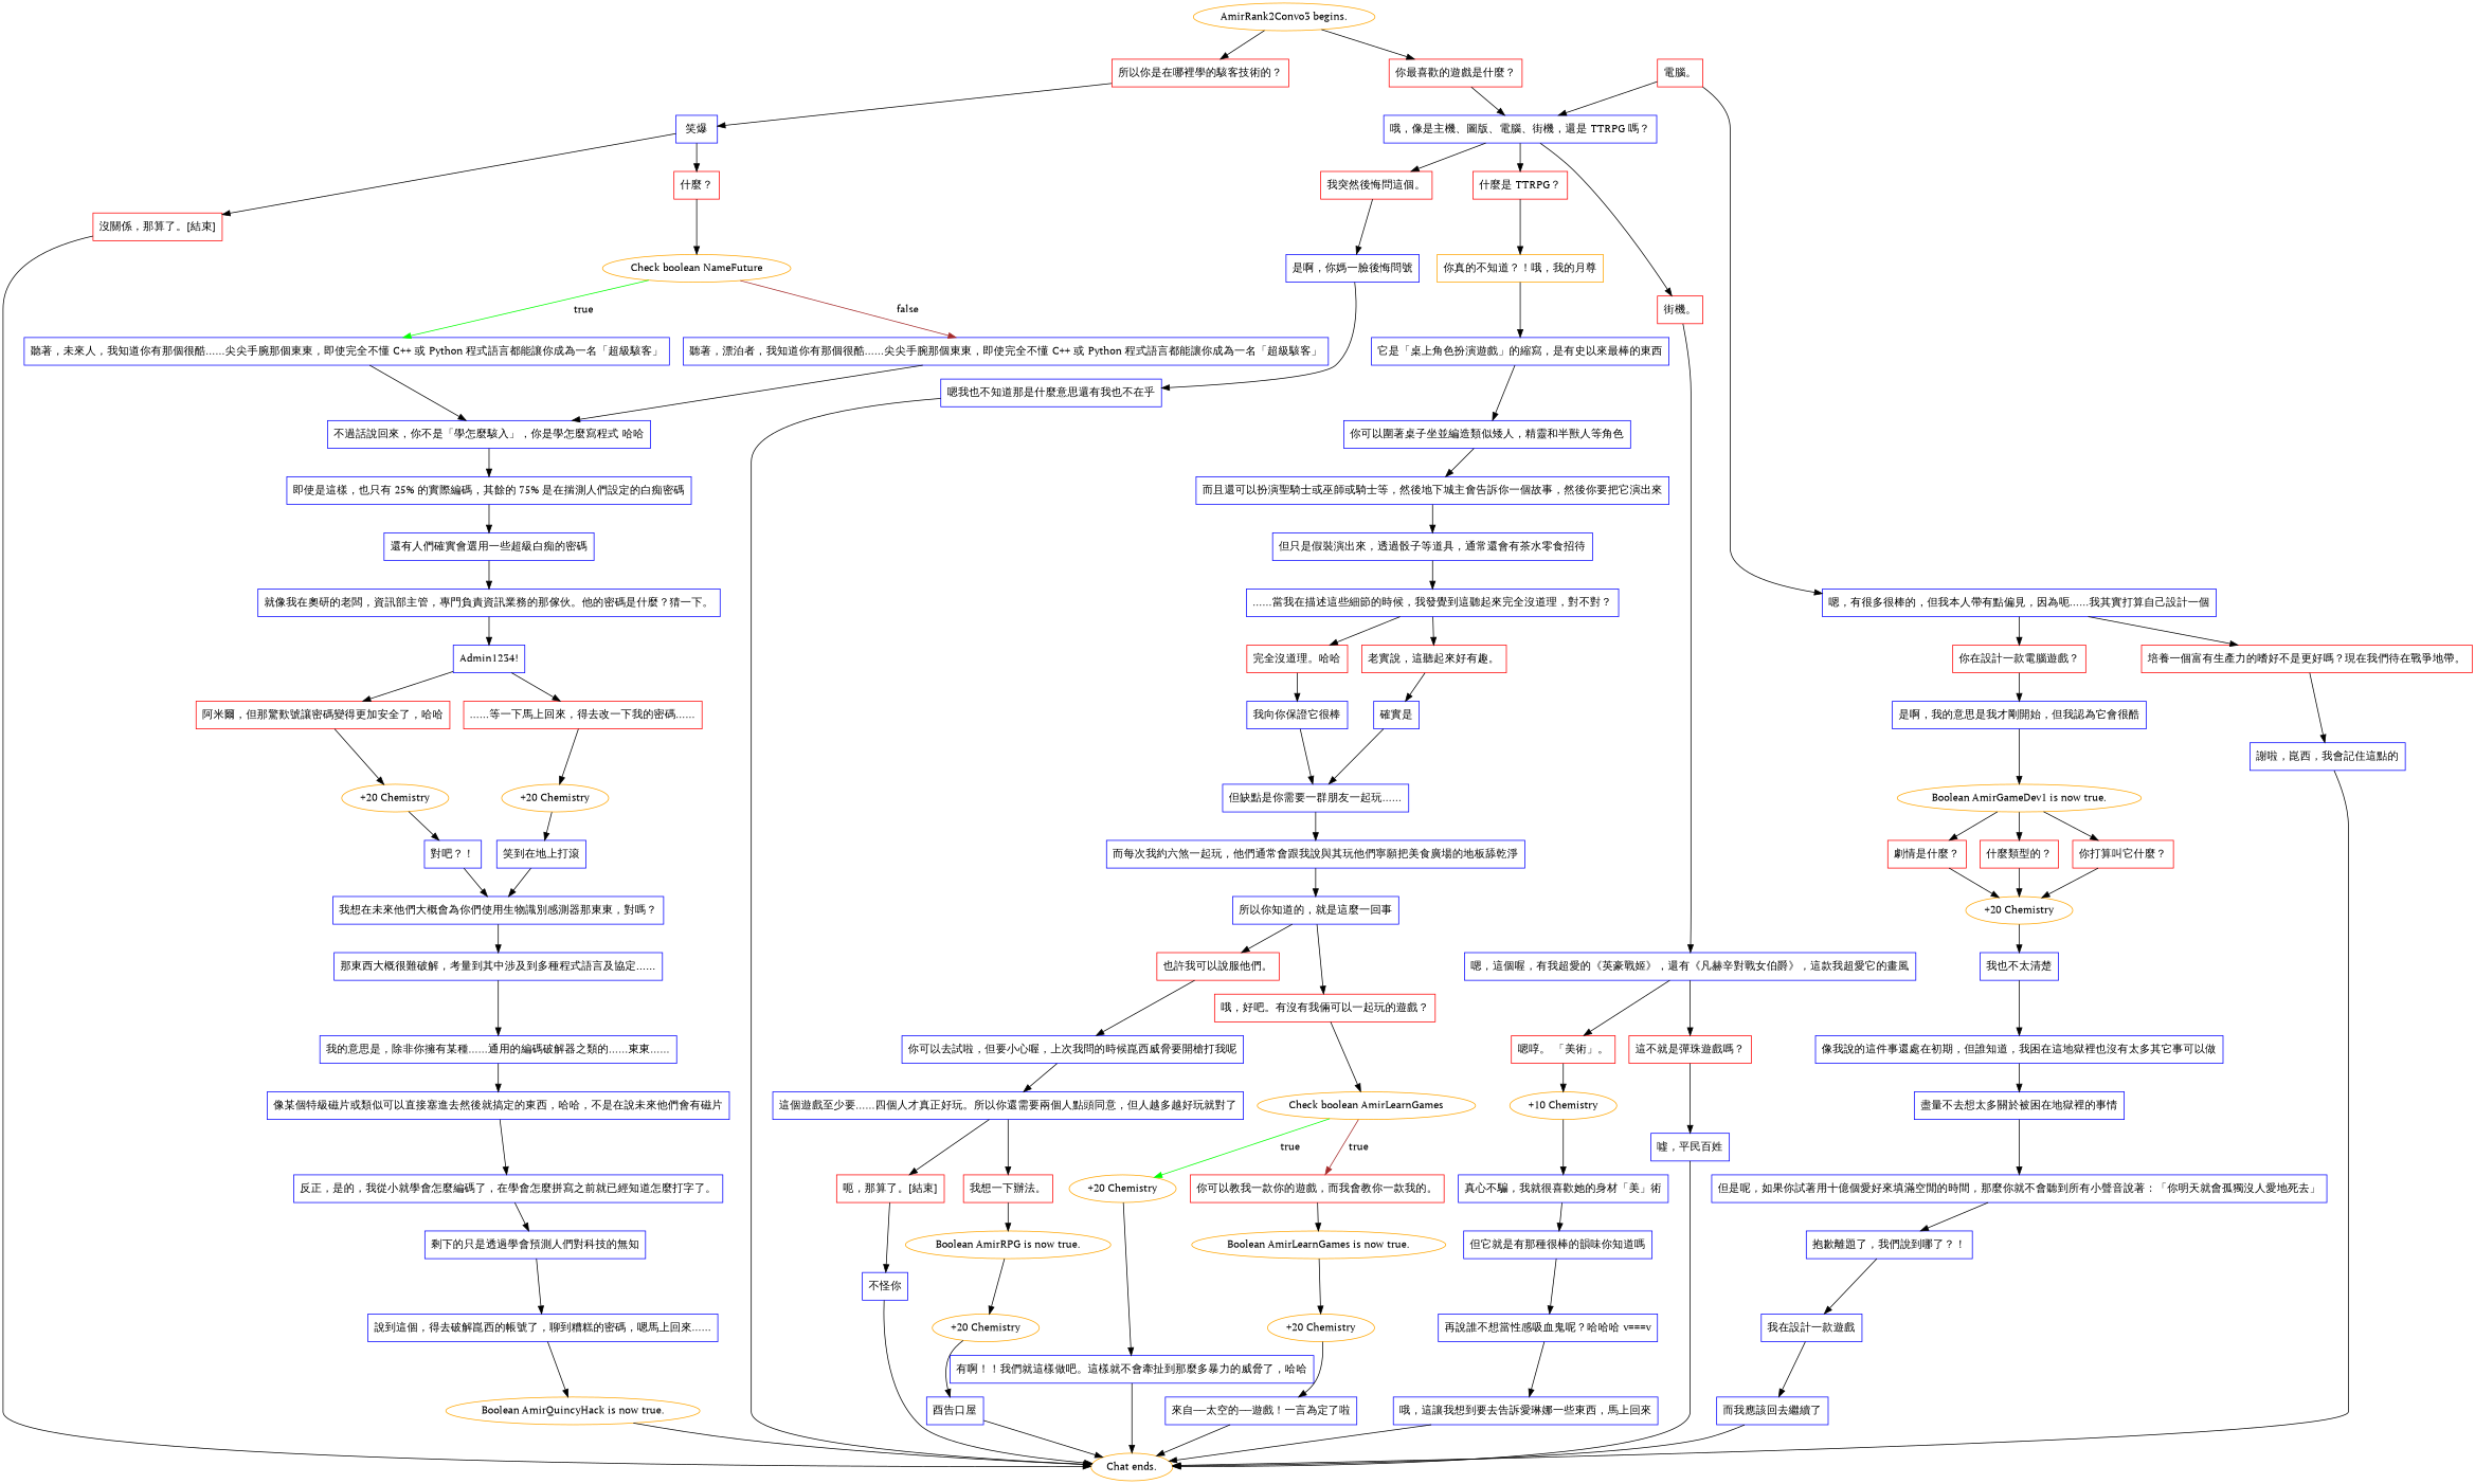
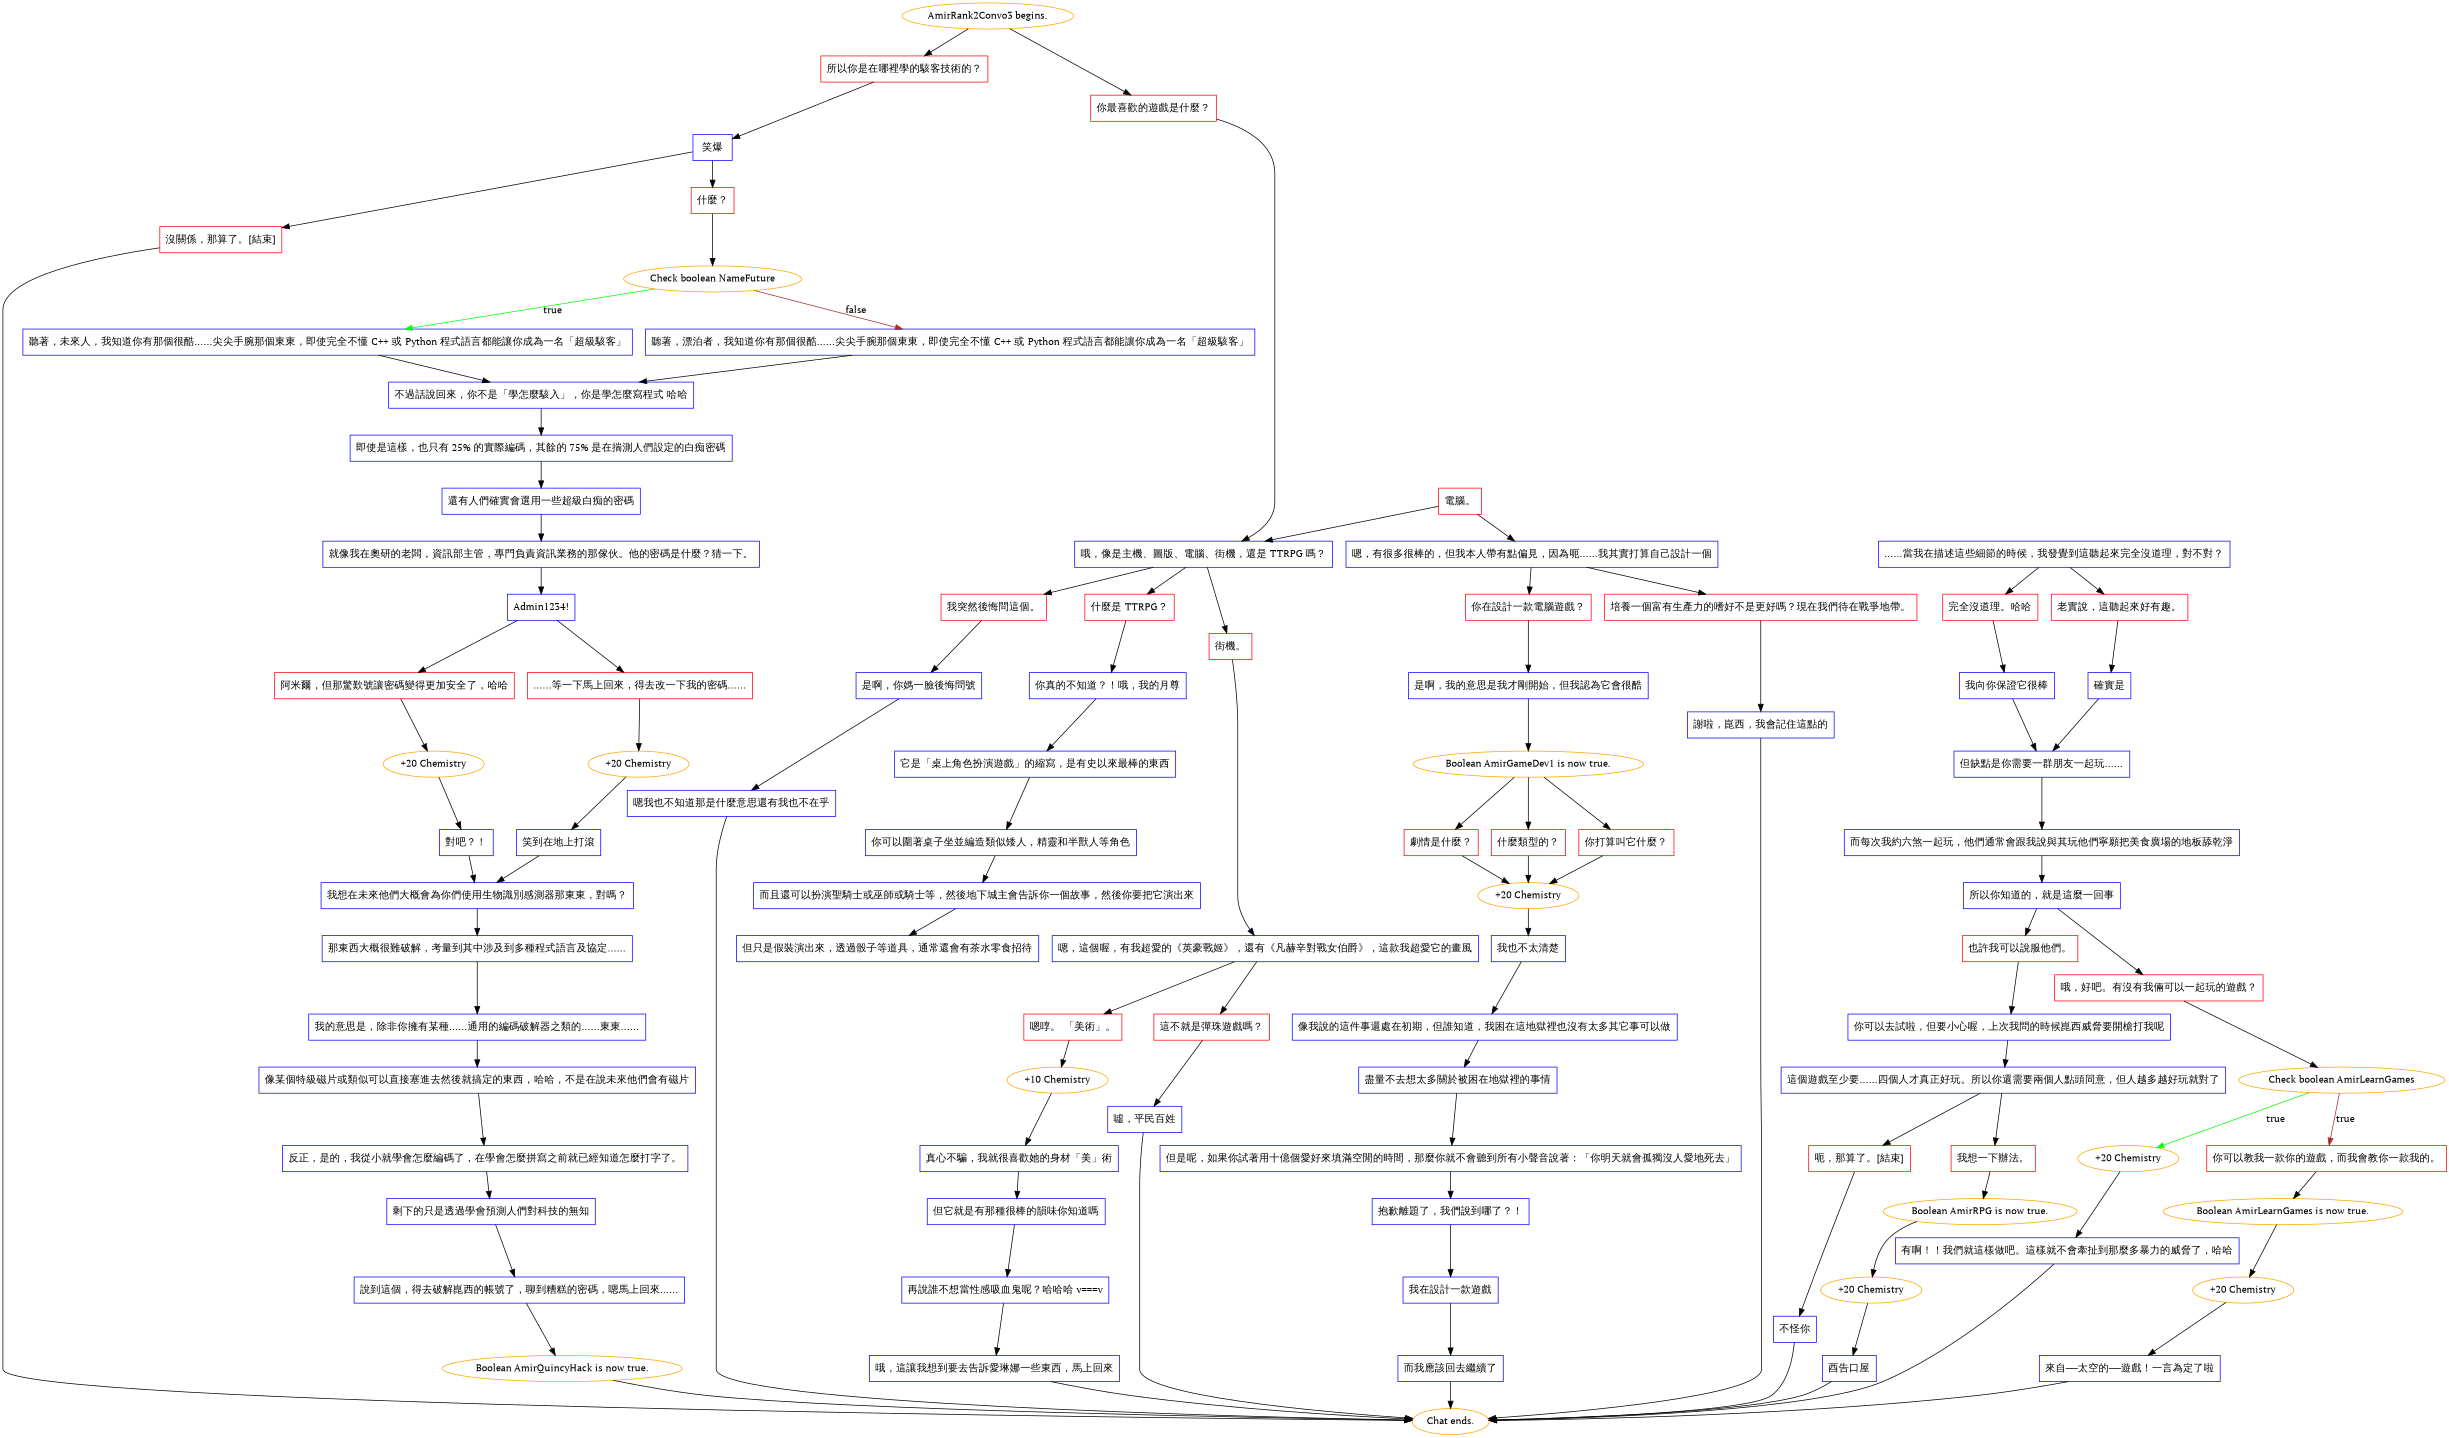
  digraph {
    fontname="PT Serif"
    node [color=blue fontname="PT Serif" shape=box]
    edge [fontname="PT Serif"]
    "AmirRank2Convo3 begins." [color=orange shape=""]
    n2 [color=red label="所以你是在哪裡學的駭客技術的？"]
    n3 [color=red label="你最喜歡的遊戲是什麼？"]
    n4 [label="笑爆"]
    n5 [label="哦，像是主機、圖版、電腦、街機，還是 TTRPG 嗎？"]
    n6 [color=red label="沒關係，那算了。[結束]"]
    n7 [color=red label="什麼？"]
    n8 [color=red label="我突然後悔問這個。"]
    n9 [color=red label="什麼是 TTRPG？"]
    n10 [color=red label="街機。"]
    "Chat ends." [color=orange shape=""]
    n12 [color=orange label="Check boolean NameFuture" shape=""]
    n13 [label="是啊，你媽一臉後悔問號"]
-   n14 [color=orange label="你真的不知道？！哦，我的月尊"]
+   n14 [label="你真的不知道？！哦，我的月尊"]
    n15 [label="嗯，這個喔，有我超愛的《英豪戰姬》，還有《凡赫辛對戰女伯爵》，這款我超愛它的畫風"]
    n16 [color=red label="電腦。"]
    n17 [label="嗯，有很多很棒的，但我本人帶有點偏見，因為呃……我其實打算自己設計一個"]
    n18 [label="聽著，未來人，我知道你有那個很酷……尖尖手腕那個東東，即使完全不懂 C++ 或 Python 程式語言都能讓你成為一名「超級駭客」"]
    n19 [label="聽著，漂泊者，我知道你有那個很酷……尖尖手腕那個東東，即使完全不懂 C++ 或 Python 程式語言都能讓你成為一名「超級駭客」"]
    n20 [label="嗯我也不知道那是什麼意思還有我也不在乎"]
    n21 [label="它是「桌上角色扮演遊戲」的縮寫，是有史以來最棒的東西"]
    n22 [color=red label="嗯啍。 「美術」。"]
    n23 [color=red label="這不就是彈珠遊戲嗎？"]
    n24 [color=red label="你在設計一款電腦遊戲？"]
    n25 [color=red label="培養一個富有生產力的嗜好不是更好嗎？現在我們待在戰爭地帶。"]
    n26 [label="不過話說回來，你不是「學怎麼駭入」，你是學怎麼寫程式 哈哈"]
    n27 [label="你可以圍著桌子坐並編造類似矮人，精靈和半獸人等角色"]
    n28 [color=orange label="+10 Chemistry" shape=""]
    n29 [label="噓，平民百姓"]
    n30 [label="是啊，我的意思是我才剛開始，但我認為它會很酷"]
    n31 [label="謝啦，崑西，我會記住這點的"]
    n32 [label="即使是這樣，也只有 25% 的實際編碼，其餘的 75% 是在揣測人們設定的白痴密碼"]
    n33 [label="而且還可以扮演聖騎士或巫師或騎士等，然後地下城主會告訴你一個故事，然後你要把它演出來"]
    n34 [label="真心不騙，我就很喜歡她的身材「美」術"]
    n35 [color=orange label="Boolean AmirGameDev1 is now true." shape=""]
    n36 [label="還有人們確實會選用一些超級白痴的密碼"]
    n37 [label="但只是假裝演出來，透過骰子等道具，通常還會有茶水零食招待"]
    n38 [label="但它就是有那種很棒的韻味你知道嗎"]
    n39 [color=red label="劇情是什麼？"]
    n40 [color=red label="什麼類型的？"]
    n41 [color=red label="你打算叫它什麼？"]
    n42 [label="就像我在奧研的老闆，資訊部主管，專門負責資訊業務的那傢伙。他的密碼是什麼？猜一下。"]
    n43 [label="……當我在描述這些細節的時候，我發覺到這聽起來完全沒道理，對不對？"]
    n44 [label="再說誰不想當性感吸血鬼呢？哈哈哈 v===v"]
    n45 [color=orange label="+20 Chemistry" shape=""]
    n46 [label="Admin1234!"]
    n47 [color=red label="完全沒道理。哈哈"]
    n48 [color=red label="老實說，這聽起來好有趣。"]
    n49 [label="哦，這讓我想到要去告訴愛琳娜一些東西，馬上回來"]
    n50 [label="我也不太清楚"]
    n51 [color=red label="阿米爾，但那驚歎號讓密碼變得更加安全了，哈哈"]
    n52 [color=red label="……等一下馬上回來，得去改一下我的密碼……"]
    n53 [label="我向你保證它很棒"]
    n54 [label="確實是"]
    n55 [label="像我說的這件事還處在初期，但誰知道，我困在這地獄裡也沒有太多其它事可以做"]
    n56 [color=orange label="+20 Chemistry" shape=""]
    n57 [color=orange label="+20 Chemistry" shape=""]
    n58 [label="但缺點是你需要一群朋友一起玩……"]
    n59 [label="盡量不去想太多關於被困在地獄裡的事情"]
    n60 [label="對吧？！"]
    n61 [label="笑到在地上打滾"]
    n62 [label="而每次我約六煞一起玩，他們通常會跟我說與其玩他們寧願把美食廣場的地板舔乾淨"]
    n63 [label="但是呢，如果你試著用十億個愛好來填滿空閒的時間，那麼你就不會聽到所有小聲音說著：「你明天就會孤獨沒人愛地死去」"]
    n64 [label="我想在未來他們大概會為你們使用生物識別感測器那東東，對嗎？"]
    n65 [label="所以你知道的，就是這麼一回事"]
    n66 [label="抱歉離題了，我們說到哪了？！"]
    n67 [label="那東西大概很難破解，考量到其中涉及到多種程式語言及協定……"]
    n68 [color=red label="也許我可以說服他們。"]
    n69 [color=red label="哦，好吧。有沒有我倆可以一起玩的遊戲？"]
    n70 [label="我在設計一款遊戲"]
    n71 [label="我的意思是，除非你擁有某種……通用的編碼破解器之類的……東東……"]
    n72 [label="你可以去試啦，但要小心喔，上次我問的時候崑西威脅要開槍打我呢"]
    n73 [color=orange label="Check boolean AmirLearnGames" shape=""]
    n74 [label="而我應該回去繼續了"]
    n75 [label="像某個特級磁片或類似可以直接塞進去然後就搞定的東西，哈哈，不是在說未來他們會有磁片"]
    n76 [label="這個遊戲至少要……四個人才真正好玩。所以你還需要兩個人點頭同意，但人越多越好玩就對了"]
    n77 [color=orange label="+20 Chemistry" shape=""]
    n78 [color=red label="你可以教我一款你的遊戲，而我會教你一款我的。"]
    n79 [label="反正，是的，我從小就學會怎麼編碼了，在學會怎麼拼寫之前就已經知道怎麼打字了。"]
    n80 [color=red label="呃，那算了。[結束]"]
    n81 [color=red label="我想一下辦法。"]
    n82 [label="有啊！！我們就這樣做吧。這樣就不會牽扯到那麼多暴力的威脅了，哈哈"]
    n83 [color=orange label="Boolean AmirLearnGames is now true." shape=""]
    n84 [label="剩下的只是透過學會預測人們對科技的無知"]
    n85 [label="不怪你"]
    n86 [color=orange label="Boolean AmirRPG is now true." shape=""]
    n87 [color=orange label="+20 Chemistry" shape=""]
    n88 [label="說到這個，得去破解崑西的帳號了，聊到糟糕的密碼，嗯馬上回來……"]
    n89 [color=orange label="+20 Chemistry" shape=""]
    n90 [label="來自──太空的──遊戲！一言為定了啦"]
    n91 [color=orange label="Boolean AmirQuincyHack is now true." shape=""]
    n92 [label="酉告口屋"]
    "AmirRank2Convo3 begins." -> n2
    "AmirRank2Convo3 begins." -> n3
    n2 -> n4
    n3 -> n5
    n4 -> n6
    n4 -> n7
    n5 -> n8
    n5 -> n9
    n5 -> n10
    n6 -> "Chat ends."
    n7 -> n12
    n8 -> n13
    n9 -> n14
    n10 -> n15
    n12 -> n18 [color=green label=true]
    n12 -> n19 [color=brown label=false]
    n13 -> n20
    n14 -> n21
    n15 -> n22
    n15 -> n23
    n16 -> n5
    n16 -> n17
    n17 -> n24
    n17 -> n25
    n18 -> n26
    n19 -> n26
    n20 -> "Chat ends."
    n21 -> n27
    n22 -> n28
    n23 -> n29
    n24 -> n30
    n25 -> n31
    n26 -> n32
    n27 -> n33
    n28 -> n34
    n29 -> "Chat ends."
    n30 -> n35
    n31 -> "Chat ends."
    n32 -> n36
    n33 -> n37
    n34 -> n38
    n35 -> n39
    n35 -> n40
    n35 -> n41
    n36 -> n42
-   n37 -> n43
    n38 -> n44
    n39 -> n45
    n40 -> n45
    n41 -> n45
    n42 -> n46
    n43 -> n47
    n43 -> n48
    n44 -> n49
    n45 -> n50
    n46 -> n51
    n46 -> n52
    n47 -> n53
    n48 -> n54
    n49 -> "Chat ends."
    n50 -> n55
    n51 -> n56
    n52 -> n57
    n53 -> n58
    n54 -> n58
    n55 -> n59
    n56 -> n60
    n57 -> n61
    n58 -> n62
    n59 -> n63
    n60 -> n64
    n61 -> n64
    n62 -> n65
    n63 -> n66
    n64 -> n67
    n65 -> n68
    n65 -> n69
    n66 -> n70
    n67 -> n71
    n68 -> n72
    n69 -> n73
    n70 -> n74
    n71 -> n75
    n72 -> n76
    n73 -> n77 [color=green label=true]
    n73 -> n78 [color=brown label=true]
    n74 -> "Chat ends."
    n75 -> n79
    n76 -> n80
    n76 -> n81
    n77 -> n82
    n78 -> n83
    n79 -> n84
    n80 -> n85
    n81 -> n86
    n82 -> "Chat ends."
    n83 -> n87
    n84 -> n88
    n85 -> "Chat ends."
    n86 -> n89
    n87 -> n90
    n88 -> n91
    n89 -> n92
    n90 -> "Chat ends."
    n91 -> "Chat ends."
    n92 -> "Chat ends."
  }
